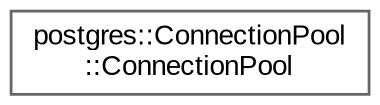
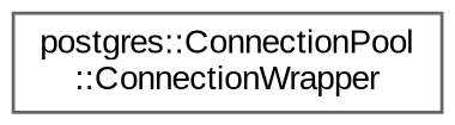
  digraph {
    rankdir=LR
    fontname="Liberation Sans"
-   n1 [color=grey40 fillcolor=white fontname="Liberation Sans" fontsize=10 height=0.2 label="postgres::ConnectionPool\l::ConnectionPool" shape=box style=filled width=0.4]
+   n1 [color=grey40 fillcolor=white fontname="Liberation Sans" fontsize=10 height=0.2 label="postgres::ConnectionPool\l::ConnectionWrapper" shape=box style=filled width=0.4]
  }
